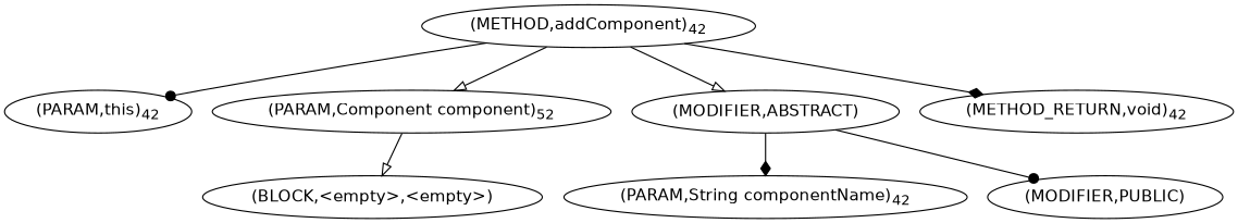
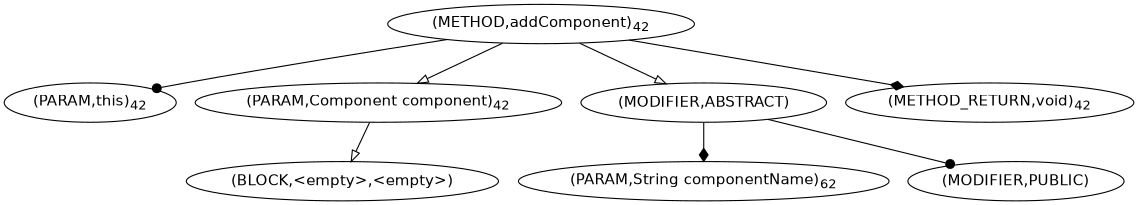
  digraph {
    fontname="DejaVu Sans"
    node [fontname="DejaVu Sans"]
    edge [arrowhead=onormal fontname="DejaVu Sans"]
    n1 [label=<(METHOD,addComponent)<SUB>42</SUB>>]
    n2 [label=<(PARAM,this)<SUB>42</SUB>>]
-   n3 [label=<(PARAM,Component component)<SUB>52</SUB>>]
+   n3 [label=<(PARAM,Component component)<SUB>42</SUB>>]
    n4 [label=<(MODIFIER,ABSTRACT)>]
    n5 [label=<(METHOD_RETURN,void)<SUB>42</SUB>>]
-   n6 [label=<(PARAM,String componentName)<SUB>42</SUB>>]
+   n6 [label=<(PARAM,String componentName)<SUB>62</SUB>>]
    n7 [label=<(BLOCK,&lt;empty&gt;,&lt;empty&gt;)>]
    n8 [label=<(MODIFIER,PUBLIC)>]
    n1 -> n2 [arrowhead=dot]
    n1 -> n3
    n1 -> n4
    n1 -> n5 [arrowhead=diamond]
    n3 -> n7
    n4 -> n6 [arrowhead=diamond]
    n4 -> n8 [arrowhead=dot]
  }
